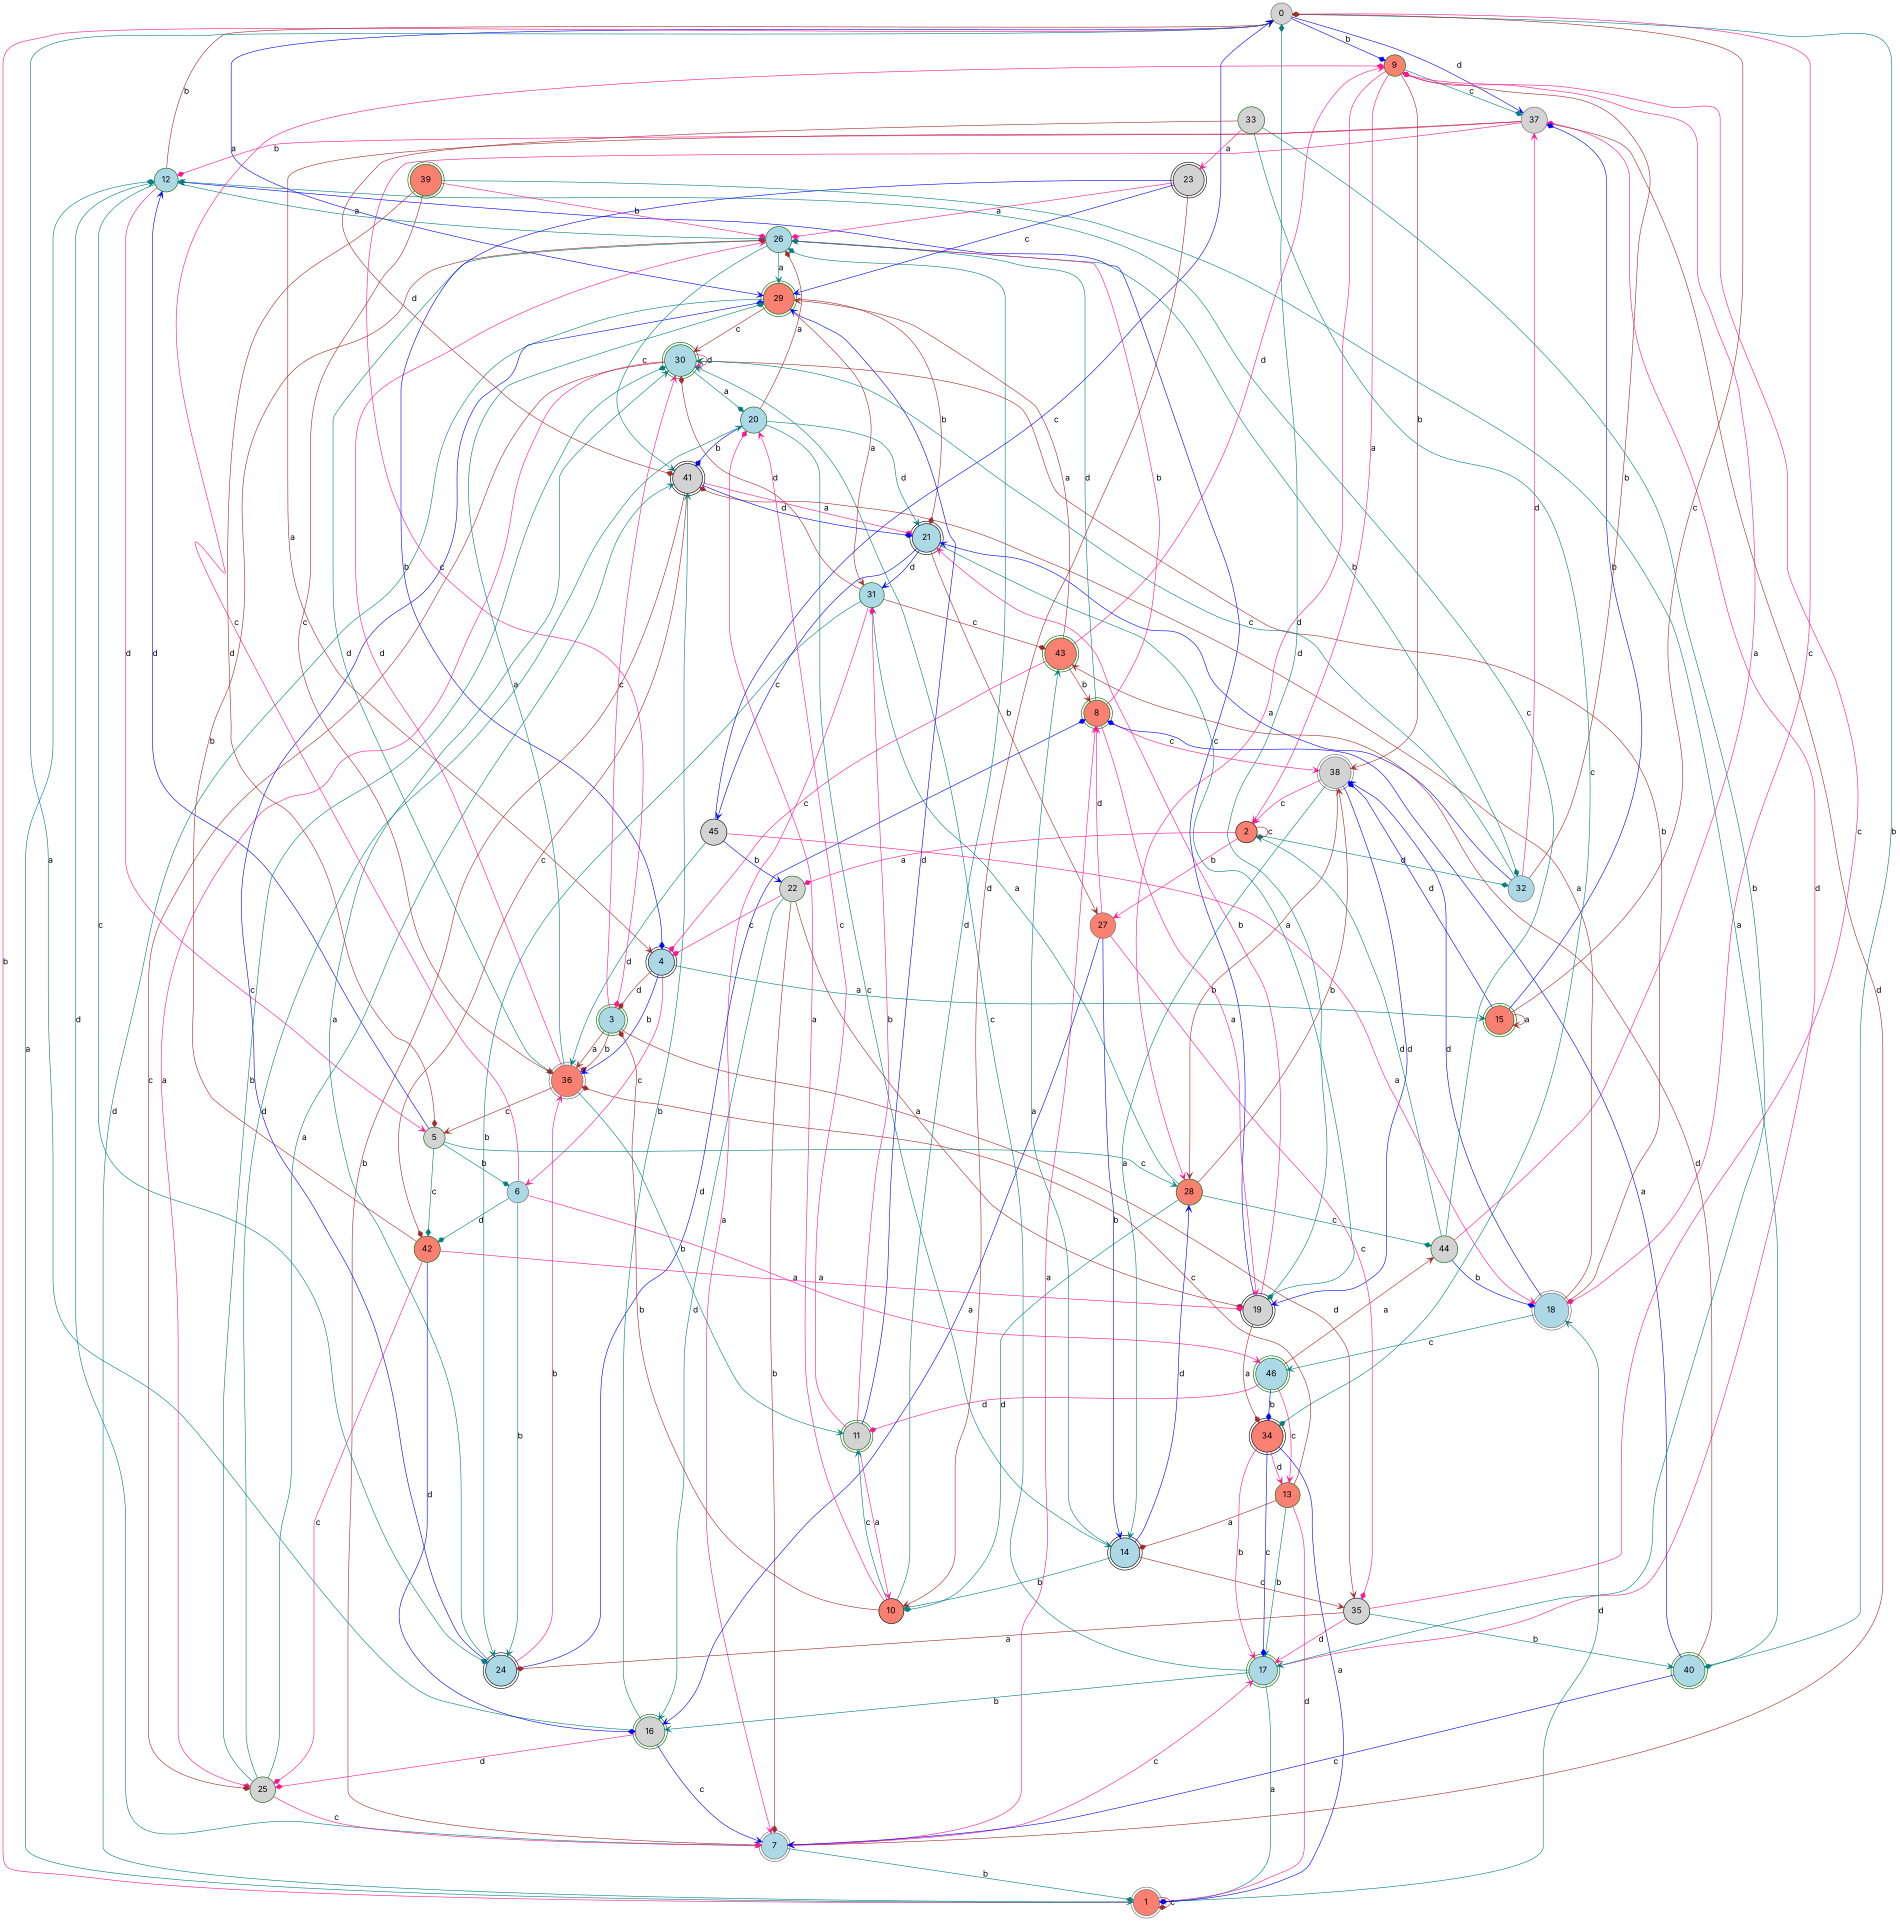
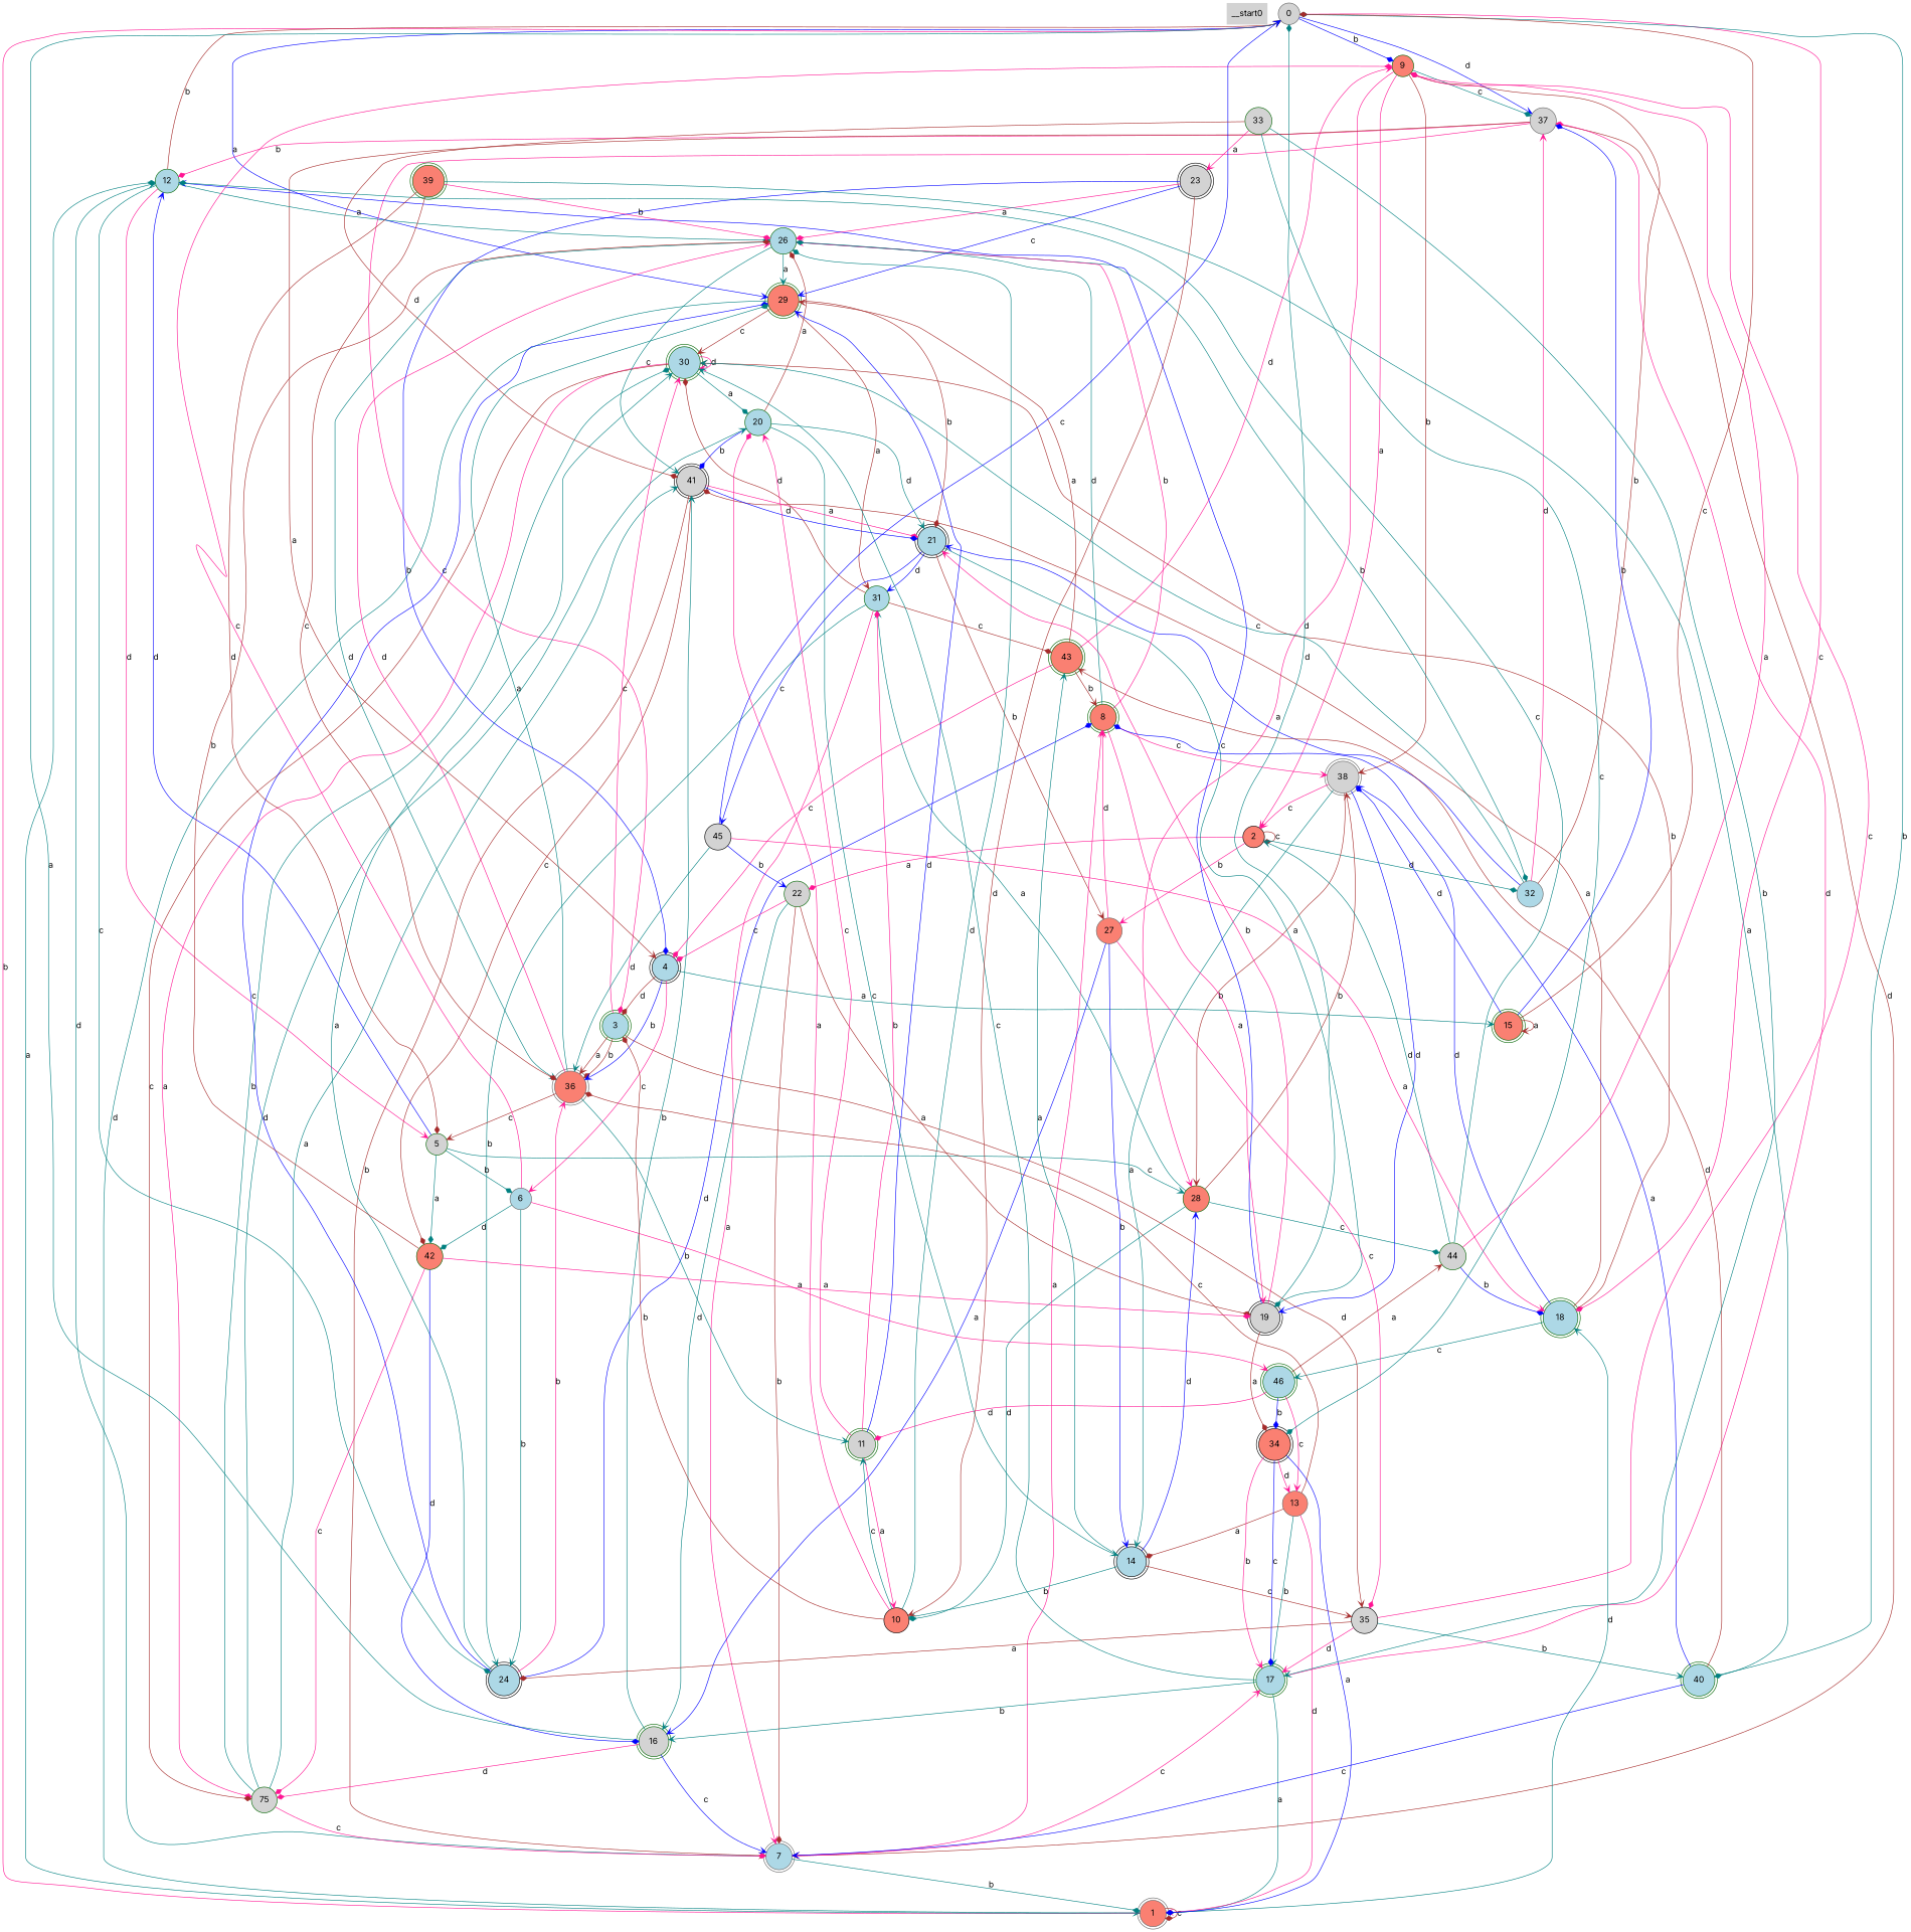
  digraph {
    fontname=Inter
    rankdir=TB
    node [color=darkgreen fillcolor=lightblue fontname=Inter shape=doublecircle style="rounded,filled"]
    edge [arrowhead=vee color=teal fontname=Inter]
+   __start0 [color=gray40 fillcolor=lightgrey shape=none style=filled]
    n2 [color=gray40 fillcolor=lightgrey label=0 shape=circle style=filled]
    n3 [fillcolor=salmon label=9 shape=circle style=filled]
-   n4 [color=gray40 label=18]
+   n4 [label=18]
    n5 [fillcolor=salmon label=29]
    n6 [color=gray40 fillcolor=lightgrey label=37 shape=circle style=filled]
    n7 [color=black fillcolor=salmon label=2 shape=circle style=filled]
    n8 [fillcolor=salmon label=28 shape=circle style=filled]
    n9 [color=gray40 fillcolor=lightgrey label=38]
    n10 [label=30]
    n11 [label=46]
    n12 [color=black fillcolor=lightgrey label=41]
    n13 [color=gray40 fillcolor=salmon label=1]
    n14 [label=31 shape=circle style=filled]
    n15 [color=black label=21]
    n16 [label=12 shape=circle style=filled]
    n17 [label=3]
    n18 [color=black label=4]
    n19 [color=gray40 label=7]
    n20 [fillcolor=lightgrey label=5 shape=circle style=filled]
    n21 [color=black label=24]
    n22 [label=26 shape=circle style=filled]
    n23 [fillcolor=lightgrey label=22 shape=circle style=filled]
    n24 [color=gray40 fillcolor=salmon label=27 shape=circle style=filled]
    n25 [color=gray40 label=32 shape=circle style=filled]
    n26 [color=black fillcolor=lightgrey label=19]
    n27 [fillcolor=lightgrey label=16]
    n28 [color=black fillcolor=lightgrey label=35 shape=circle style=filled]
    n29 [fillcolor=salmon label=8]
    n30 [color=black label=14]
    n31 [color=gray40 fillcolor=salmon label=36]
    n32 [label=20 shape=circle style=filled]
-   n33 [fillcolor=lightgrey label=25 shape=circle style=filled]
+   n33 [fillcolor=lightgrey label=75 shape=circle style=filled]
    n34 [label=17]
    n35 [label=40]
    n36 [fillcolor=lightgrey label=11]
    n37 [color=gray40 label=6 shape=circle style=filled]
    n38 [fillcolor=salmon label=15]
    n39 [fillcolor=salmon label=42 shape=circle style=filled]
    n40 [color=black fillcolor=salmon label=10 shape=circle style=filled]
    n41 [fillcolor=lightgrey label=44 shape=circle style=filled]
-   n42 [fillcolor=salmon label=13 shape=circle style=filled]
+   n42 [color=gray40 fillcolor=salmon label=13 shape=circle style=filled]
    n43 [color=black fillcolor=salmon label=34]
    n44 [fillcolor=salmon label=43]
    n45 [color=black fillcolor=lightgrey label=45 shape=circle style=filled]
    n46 [color=black fillcolor=lightgrey label=23]
    n47 [fillcolor=lightgrey label=33 shape=circle style=filled]
    n48 [fillcolor=salmon label=39]
    n2 -> n3 [arrowhead=diamond color=blue label=b]
    n2 -> n4 [arrowhead=diamond color=deeppink label=c]
    n2 -> n5 [color=blue label=a]
    n2 -> n6 [color=blue label=d]
    n3 -> n6 [arrowhead=diamond label=c]
    n3 -> n7 [color=deeppink label=a]
    n3 -> n8 [color=deeppink label=d]
    n3 -> n9 [color=brown label=b]
    n4 -> n9 [color=blue label=d]
    n4 -> n10 [color=brown label=b]
    n4 -> n11 [label=c]
    n4 -> n12 [arrowhead=diamond color=brown label=a]
    n5 -> n10 [color=brown label=c]
    n5 -> n13 [label=d]
    n5 -> n14 [color=brown label=a]
    n5 -> n15 [arrowhead=diamond color=brown label=b]
    n6 -> n16 [arrowhead=diamond color=deeppink label=b]
    n6 -> n17 [arrowhead=diamond color=deeppink label=c]
    n6 -> n18 [color=brown label=a]
    n6 -> n19 [color=brown label=d]
    n7 -> n7 [arrowhead=diamond color=brown label=c]
    n7 -> n23 [arrowhead=diamond color=deeppink label=a]
    n7 -> n24 [color=deeppink label=b]
    n7 -> n25 [arrowhead=diamond label=d]
    n8 -> n9 [color=brown label=b]
    n8 -> n14 [label=a]
    n8 -> n40 [arrowhead=diamond label=d]
    n8 -> n41 [arrowhead=diamond label=c]
    n9 -> n7 [color=deeppink label=c]
    n9 -> n8 [color=brown label=b]
    n9 -> n26 [color=blue label=d]
    n9 -> n30 [label=a]
    n10 -> n10 [color=deeppink label=d]
    n10 -> n32 [arrowhead=diamond label=a]
    n10 -> n33 [arrowhead=diamond color=deeppink label=a]
    n10 -> n33 [arrowhead=diamond color=brown label=c]
    n11 -> n36 [arrowhead=diamond color=deeppink label=d]
    n11 -> n41 [color=brown label=a]
    n11 -> n42 [color=deeppink label=c]
    n11 -> n43 [arrowhead=diamond color=blue label=b]
    n12 -> n15 [arrowhead=diamond color=deeppink label=a]
    n12 -> n15 [arrowhead=diamond color=blue label=d]
    n12 -> n19 [color=brown label=b]
    n12 -> n39 [arrowhead=diamond color=brown label=c]
    n13 -> n2 [color=deeppink label=b]
    n13 -> n4 [label=d]
    n13 -> n13 [arrowhead=diamond color=brown label=c]
    n13 -> n16 [arrowhead=diamond label=a]
    n14 -> n10 [arrowhead=diamond color=brown label=d]
    n14 -> n19 [color=deeppink label=a]
    n14 -> n21 [label=b]
    n14 -> n44 [arrowhead=diamond color=brown label=c]
    n15 -> n14 [color=blue label=d]
    n15 -> n24 [color=brown label=b]
    n15 -> n26 [arrowhead=diamond label=a]
    n15 -> n45 [color=blue label=c]
    n16 -> n2 [color=brown label=b]
    n16 -> n20 [color=deeppink label=d]
    n16 -> n21 [arrowhead=diamond label=c]
    n16 -> n22 [arrowhead=diamond label=a]
    n17 -> n10 [color=deeppink label=c]
    n17 -> n28 [color=brown label=d]
    n17 -> n31 [color=brown label=a]
    n17 -> n31 [arrowhead=diamond color=brown label=b]
    n18 -> n17 [arrowhead=diamond color=brown label=d]
    n18 -> n31 [color=blue label=b]
    n18 -> n37 [color=deeppink label=c]
    n18 -> n38 [label=a]
    n19 -> n13 [arrowhead=diamond label=b]
    n19 -> n16 [label=d]
    n19 -> n29 [color=deeppink label=a]
    n19 -> n34 [color=deeppink label=c]
    n20 -> n8 [label=c]
    n20 -> n16 [color=blue label=d]
    n20 -> n37 [arrowhead=diamond label=b]
-   n20 -> n39 [arrowhead=diamond label=c]
+   n20 -> n39 [arrowhead=diamond label=a]
    n21 -> n5 [arrowhead=diamond color=blue label=c]
    n21 -> n10 [label=a]
    n21 -> n29 [arrowhead=diamond color=blue label=d]
    n21 -> n31 [color=deeppink label=b]
    n22 -> n5 [label=a]
    n22 -> n12 [label=c]
    n22 -> n25 [arrowhead=diamond label=b]
    n22 -> n31 [label=d]
    n23 -> n18 [arrowhead=diamond color=deeppink label=c]
    n23 -> n19 [arrowhead=diamond color=brown label=b]
    n23 -> n26 [arrowhead=diamond color=brown label=a]
    n23 -> n27 [label=d]
    n24 -> n27 [color=blue label=a]
    n24 -> n28 [arrowhead=diamond color=deeppink label=c]
    n24 -> n29 [color=deeppink label=d]
    n24 -> n30 [color=blue label=b]
    n25 -> n3 [arrowhead=diamond color=brown label=b]
    n25 -> n6 [color=deeppink label=d]
    n25 -> n10 [label=c]
    n25 -> n15 [color=blue label=a]
    n26 -> n2 [arrowhead=diamond label=d]
    n26 -> n15 [color=deeppink label=b]
    n26 -> n16 [color=blue label=c]
    n26 -> n43 [arrowhead=diamond color=brown label=a]
    n27 -> n2 [label=a]
    n27 -> n12 [label=b]
    n27 -> n19 [color=blue label=c]
    n27 -> n33 [arrowhead=diamond color=deeppink label=d]
    n28 -> n3 [arrowhead=diamond color=deeppink label=c]
    n28 -> n21 [arrowhead=diamond color=brown label=a]
    n28 -> n34 [color=deeppink label=d]
    n28 -> n35 [label=b]
    n29 -> n9 [color=deeppink label=c]
    n29 -> n22 [color=deeppink label=b]
    n29 -> n22 [arrowhead=diamond label=d]
    n29 -> n26 [color=deeppink label=a]
    n30 -> n8 [color=blue label=d]
    n30 -> n28 [color=brown label=c]
    n30 -> n40 [label=b]
    n30 -> n44 [label=a]
    n31 -> n5 [arrowhead=diamond label=a]
    n31 -> n20 [color=brown label=c]
    n31 -> n22 [color=deeppink label=d]
    n31 -> n36 [label=b]
    n32 -> n12 [arrowhead=diamond color=blue label=b]
    n32 -> n15 [label=d]
    n32 -> n22 [arrowhead=diamond color=brown label=a]
    n32 -> n30 [label=c]
    n33 -> n10 [arrowhead=diamond label=b]
    n33 -> n12 [label=a]
    n33 -> n19 [arrowhead=diamond color=deeppink label=c]
    n33 -> n32 [label=d]
    n34 -> n6 [arrowhead=diamond color=deeppink label=d]
    n34 -> n10 [label=c]
    n34 -> n13 [arrowhead=diamond label=a]
    n34 -> n27 [label=b]
    n35 -> n2 [arrowhead=diamond label=b]
    n35 -> n19 [color=blue label=c]
    n35 -> n29 [arrowhead=diamond color=blue label=a]
    n35 -> n44 [color=brown label=d]
    n36 -> n5 [color=blue label=d]
    n36 -> n14 [arrowhead=diamond color=deeppink label=b]
    n36 -> n32 [color=deeppink label=c]
    n36 -> n40 [color=deeppink label=a]
    n37 -> n3 [arrowhead=diamond color=deeppink label=c]
    n37 -> n11 [color=deeppink label=a]
    n37 -> n21 [label=b]
    n37 -> n39 [arrowhead=diamond label=d]
    n38 -> n2 [arrowhead=diamond color=brown label=c]
    n38 -> n6 [arrowhead=diamond color=blue label=b]
    n38 -> n9 [arrowhead=diamond color=blue label=d]
    n38 -> n38 [color=brown label=a]
    n39 -> n22 [arrowhead=diamond color=brown label=b]
    n39 -> n26 [arrowhead=diamond color=deeppink label=a]
    n39 -> n27 [arrowhead=diamond color=blue label=d]
    n39 -> n33 [arrowhead=diamond color=deeppink label=c]
    n40 -> n17 [arrowhead=diamond color=brown label=b]
    n40 -> n22 [arrowhead=diamond label=d]
    n40 -> n32 [arrowhead=diamond color=deeppink label=a]
    n40 -> n36 [label=c]
    n41 -> n3 [arrowhead=diamond color=deeppink label=a]
    n41 -> n4 [arrowhead=diamond color=blue label=b]
    n41 -> n7 [label=d]
    n41 -> n16 [arrowhead=diamond label=c]
    n42 -> n13 [color=deeppink label=d]
    n42 -> n30 [arrowhead=diamond color=brown label=a]
    n42 -> n31 [arrowhead=diamond color=brown label=c]
    n42 -> n34 [label=b]
    n43 -> n13 [arrowhead=diamond color=blue label=a]
    n43 -> n34 [color=deeppink label=b]
    n43 -> n34 [arrowhead=diamond color=blue label=c]
    n43 -> n42 [color=deeppink label=d]
    n44 -> n3 [color=deeppink label=d]
    n44 -> n5 [color=brown label=a]
    n44 -> n18 [arrowhead=diamond color=deeppink label=c]
    n44 -> n29 [color=brown label=b]
    n45 -> n2 [color=blue label=c]
    n45 -> n4 [color=deeppink label=a]
    n45 -> n23 [color=blue label=b]
    n45 -> n31 [label=d]
    n46 -> n5 [color=blue label=c]
    n46 -> n18 [arrowhead=diamond color=blue label=b]
    n46 -> n22 [arrowhead=diamond color=deeppink label=a]
    n46 -> n40 [color=brown label=d]
    n47 -> n12 [arrowhead=diamond color=brown label=d]
    n47 -> n34 [label=b]
    n47 -> n43 [arrowhead=diamond label=c]
    n47 -> n46 [color=deeppink label=a]
    n48 -> n20 [arrowhead=diamond color=brown label=d]
    n48 -> n22 [arrowhead=diamond color=deeppink label=b]
    n48 -> n31 [arrowhead=diamond color=brown label=c]
    n48 -> n35 [arrowhead=diamond label=a]
  }
